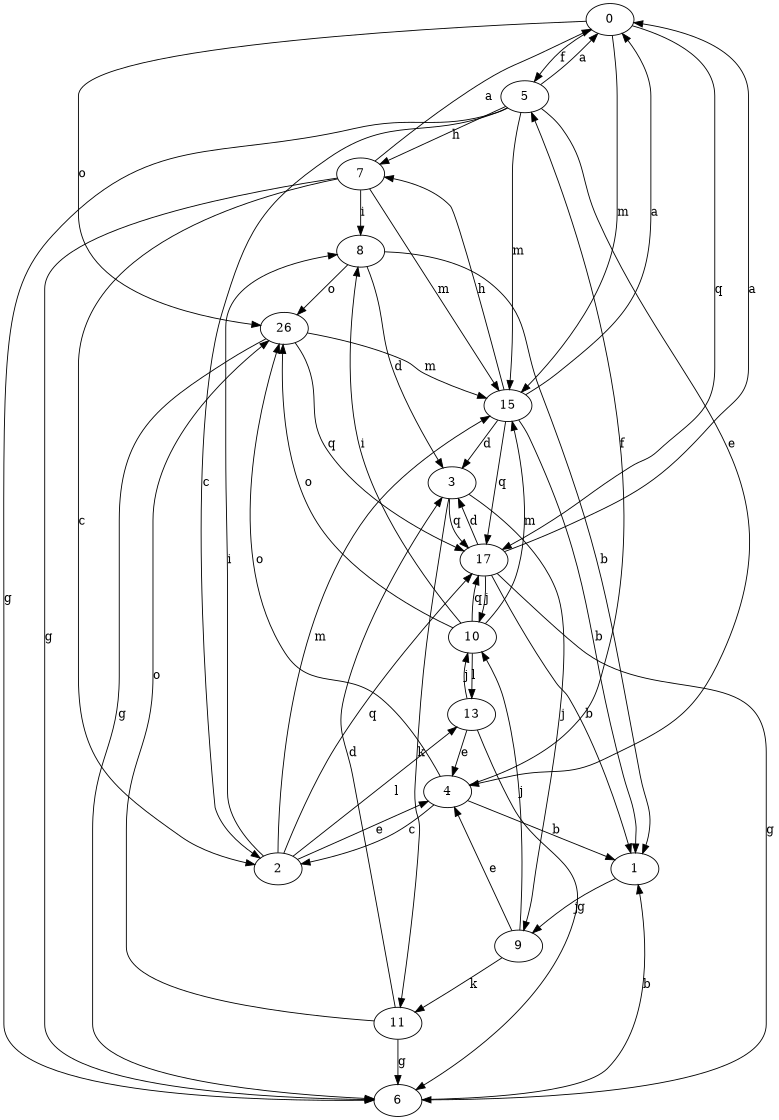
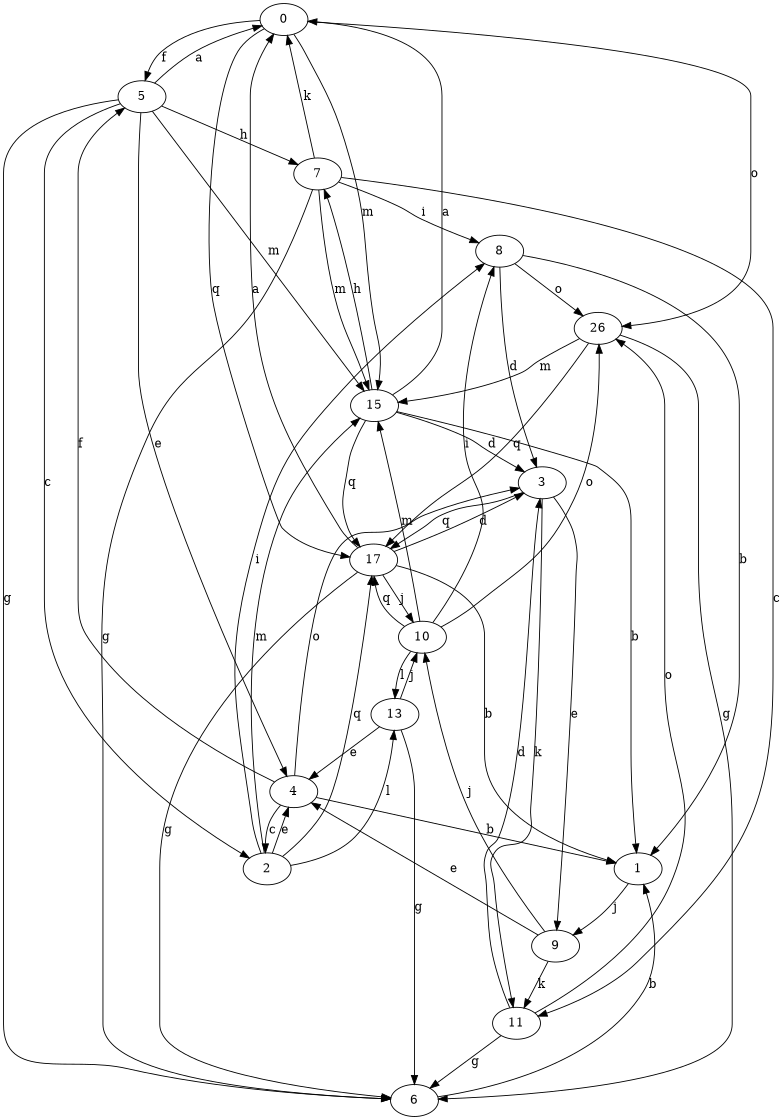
  strict digraph {
    0
    5
    15
    n4 [label=26]
    17
    2
    4
    6
    7
    1
    3
    10
    9
    11
    8
    13
    0 -> 5 [label=f]
    0 -> 15 [label=m]
    0 -> n4 [label=o]
    0 -> 17 [label=q]
    5 -> 0 [label=a]
    5 -> 15 [label=m]
    5 -> 2 [label=c]
    5 -> 4 [label=e]
    5 -> 6 [label=g]
    5 -> 7 [label=h]
    15 -> 0 [label=a]
    15 -> 17 [label=q]
    15 -> 7 [label=h]
    15 -> 1 [label=b]
    15 -> 3 [label=d]
    n4 -> 15 [label=m]
    n4 -> 17 [label=q]
    n4 -> 6 [label=g]
    17 -> 0 [label=a]
    17 -> 6 [label=g]
    17 -> 1 [label=b]
    17 -> 3 [label=d]
    17 -> 10 [label=j]
    2 -> 15 [label=m]
    2 -> 17 [label=q]
    2 -> 4 [label=e]
    2 -> 8 [label=i]
    2 -> 13 [label=l]
    4 -> 5 [label=f]
-   4 -> n4 [label=o]
+   4 -> 3 [label=o]
    4 -> 2 [label=c]
    4 -> 1 [label=b]
    6 -> 1 [label=b]
-   7 -> 0 [label=a]
+   7 -> 0 [label=k]
    7 -> 15 [label=m]
-   7 -> 2 [label=c]
+   7 -> 11 [label=c]
    7 -> 6 [label=g]
    7 -> 8 [label=i]
    1 -> 9 [label=j]
    3 -> 17 [label=q]
-   3 -> 9 [label=j]
+   3 -> 9 [label=e]
    3 -> 11 [label=k]
    10 -> 15 [label=m]
    10 -> n4 [label=o]
    10 -> 17 [label=q]
    10 -> 8 [label=i]
    10 -> 13 [label=l]
    9 -> 4 [label=e]
    9 -> 10 [label=j]
    9 -> 11 [label=k]
    11 -> n4 [label=o]
    11 -> 6 [label=g]
    11 -> 3 [label=d]
    8 -> n4 [label=o]
    8 -> 1 [label=b]
    8 -> 3 [label=d]
    13 -> 4 [label=e]
    13 -> 6 [label=g]
    13 -> 10 [label=j]
  }
